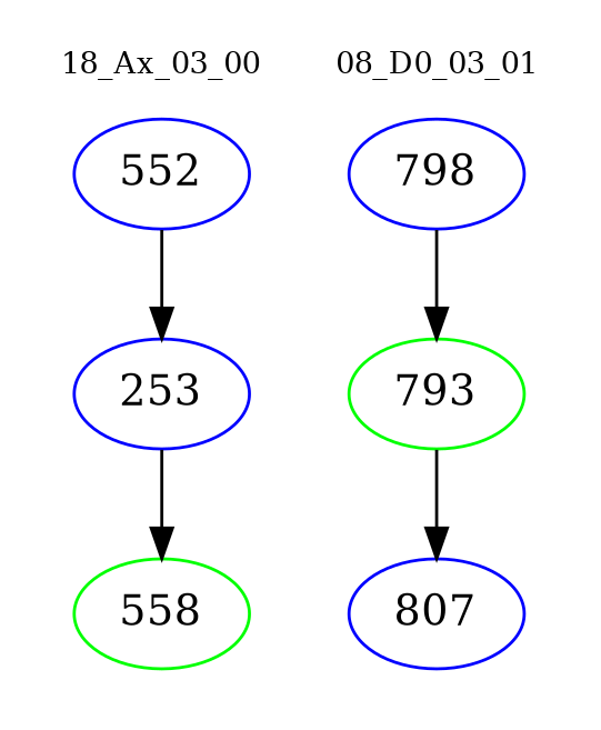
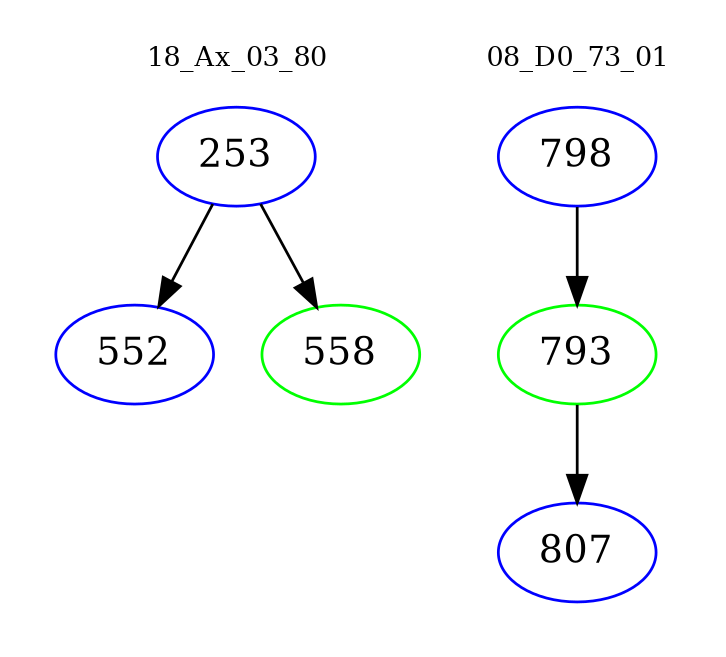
  digraph {
    node [color=blue]
    edge [color=black]
    n1 [label=253]
    n2 [label=552]
    n3 [color=green label=558]
    n4 [label=798]
    n5 [color=green label=793]
    n6 [label=807]
    subgraph cluster_1 {
      color=white
      fontsize=10
-     label="18_Ax_03_00"
+     label="18_Ax_03_80"
      n1
      n2
      n3
    }
    subgraph cluster_2 {
      color=white
      fontsize=10
-     label="08_D0_03_01"
+     label="08_D0_73_01"
      n4
      n5
      n6
    }
-   n2 -> n1
+   n1 -> n2
    n1 -> n3
    n4 -> n5
    n5 -> n6
  }
